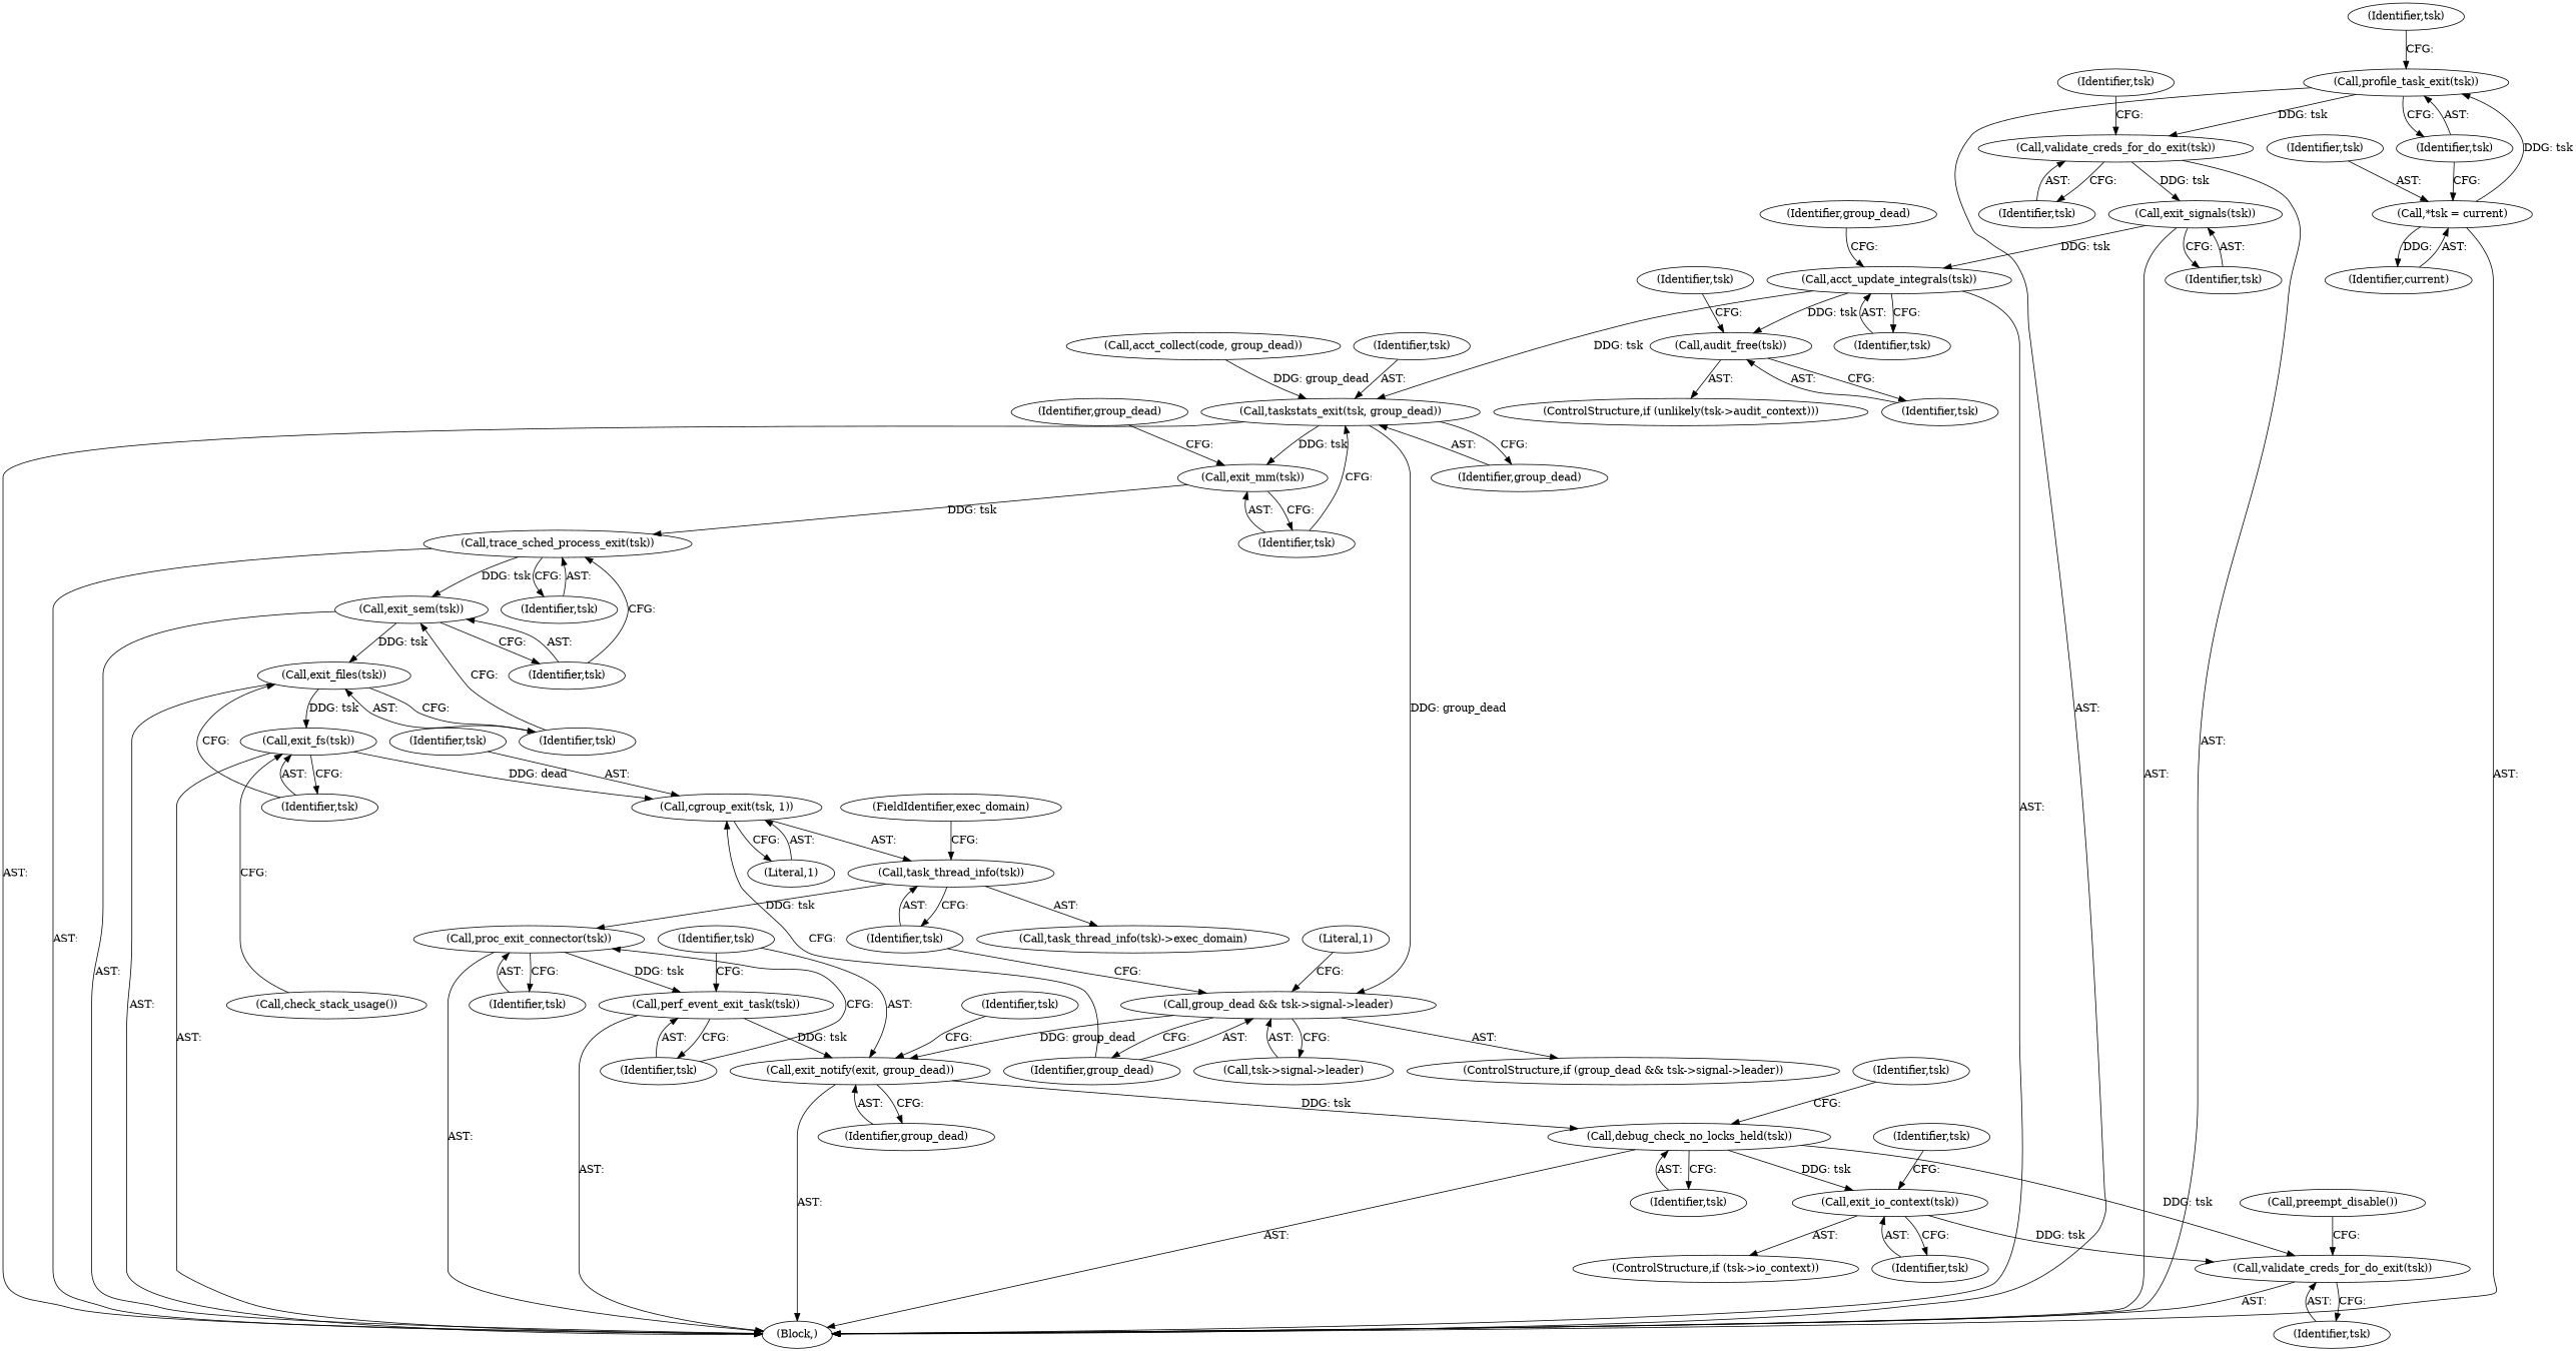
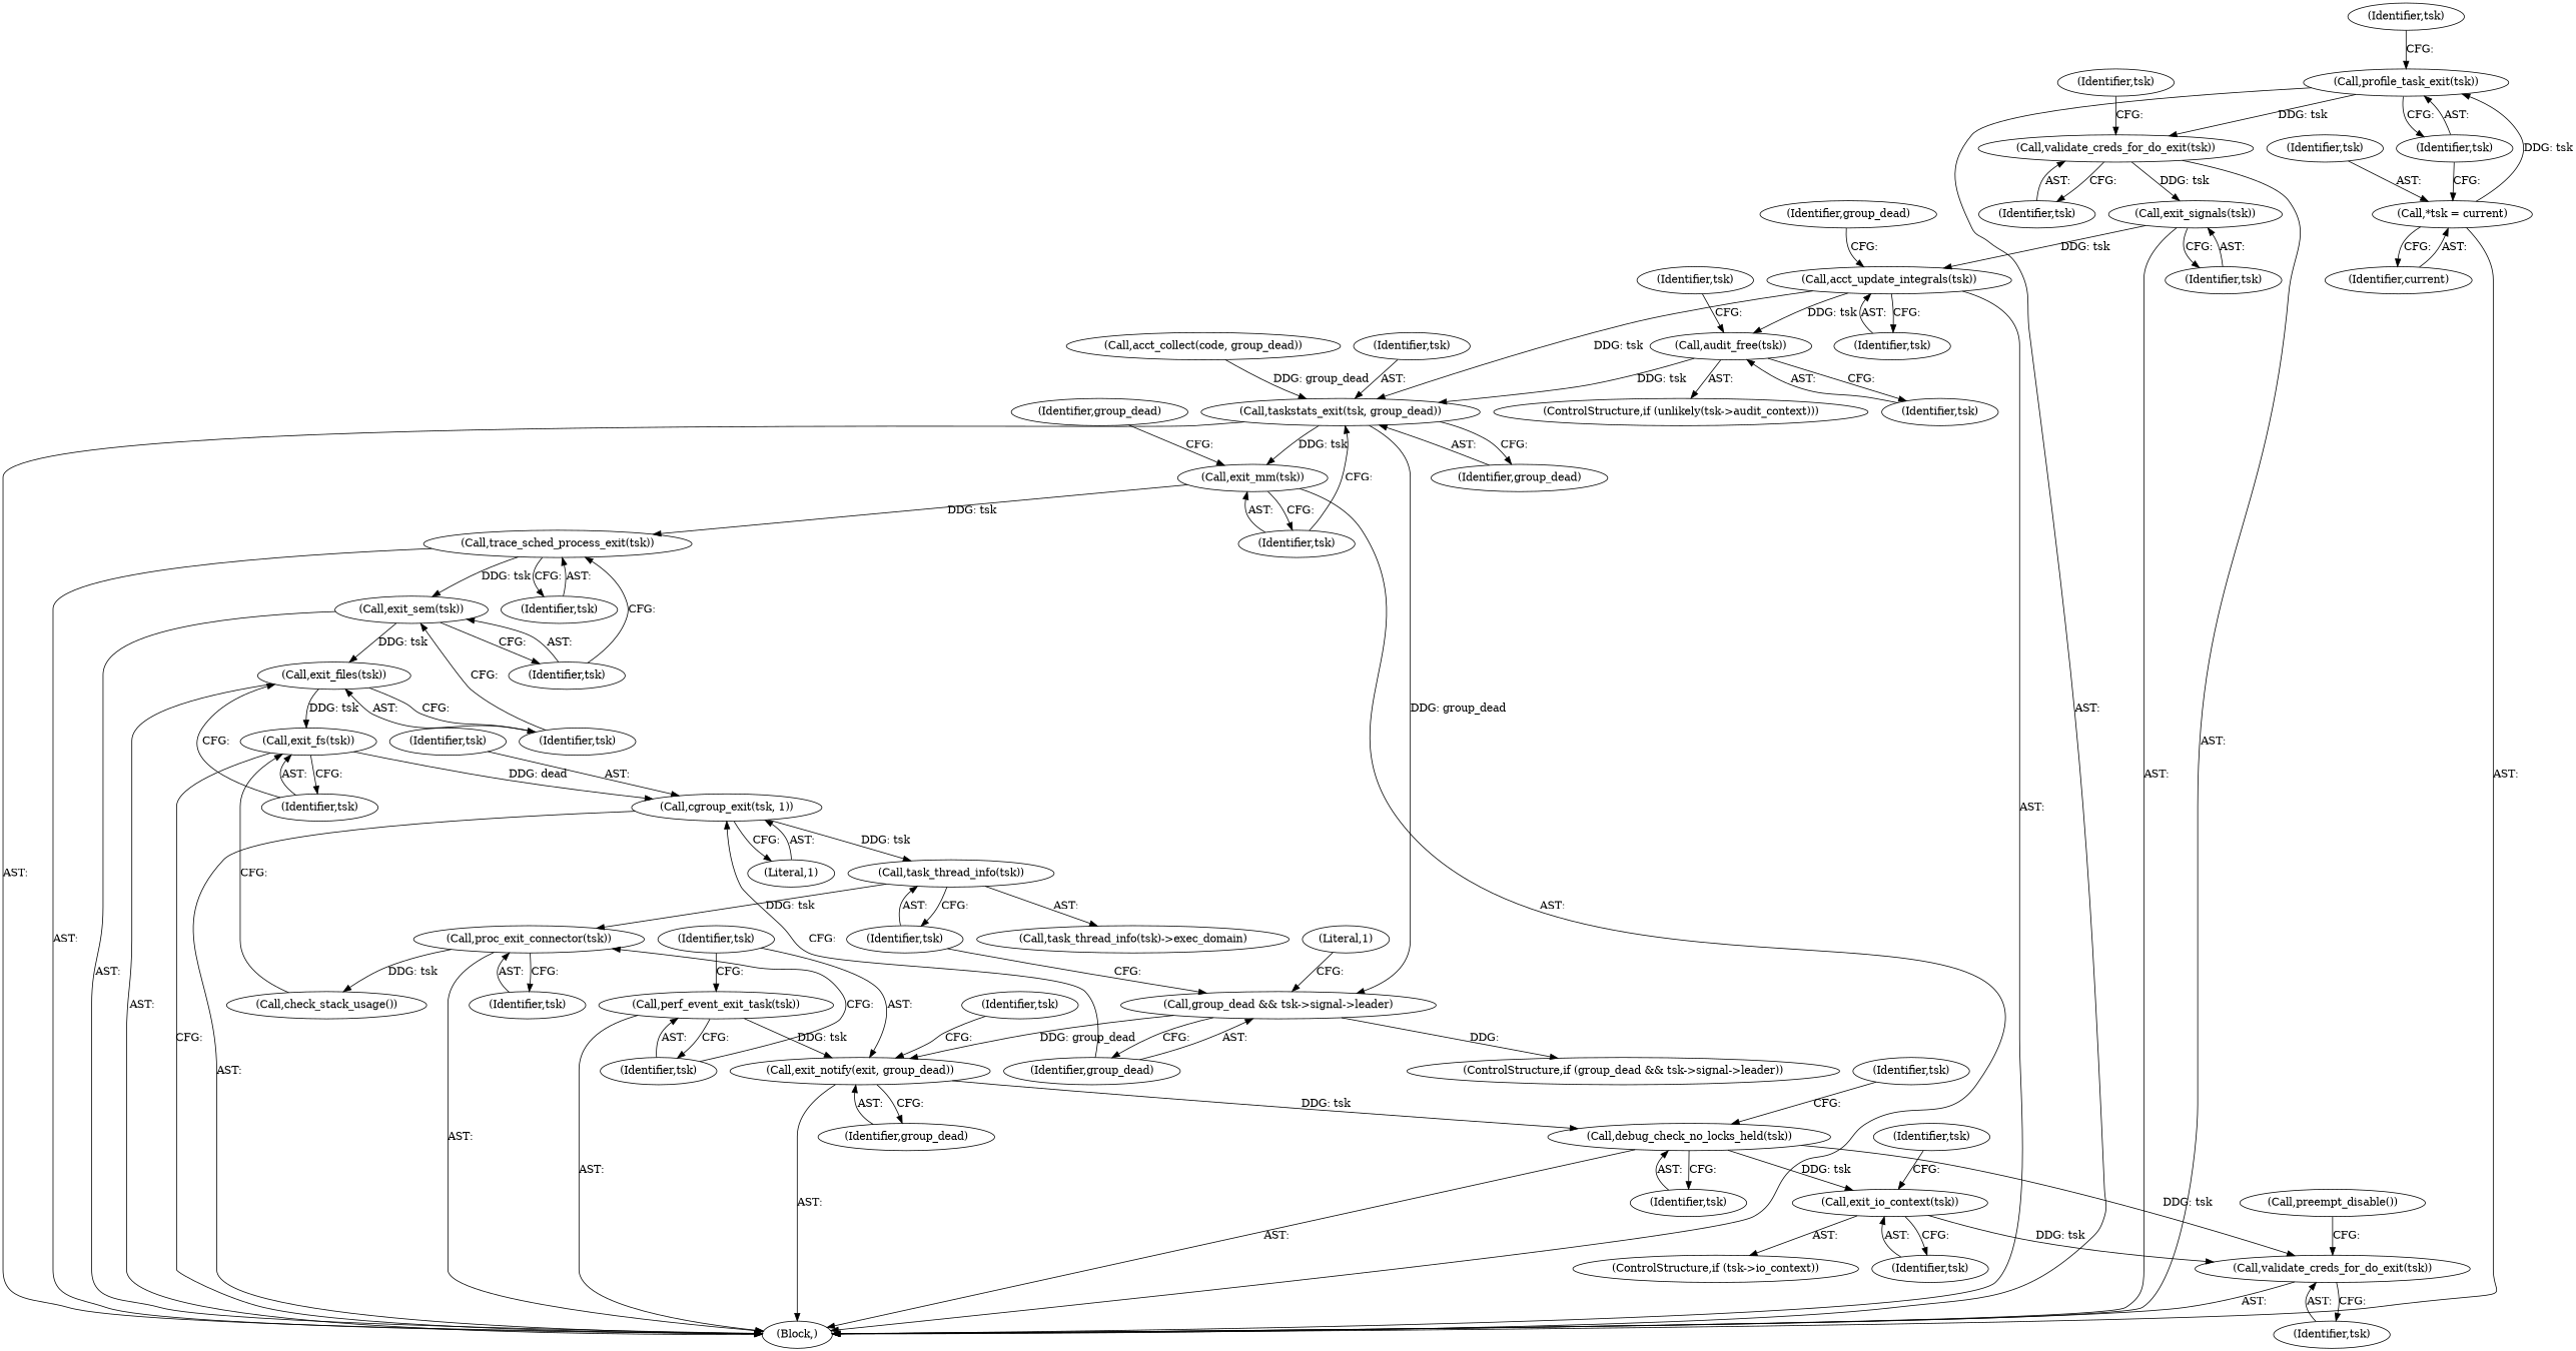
  digraph {
    n1 [label="(Call,audit_free(tsk))"]
    n2 [label="(Call,taskstats_exit(tsk, group_dead))"]
    n3 [label="(ControlStructure,if (unlikely(tsk->audit_context)))"]
    n4 [label="(Identifier,tsk)"]
    n5 [label="(Block,)"]
    n6 [label="(Call,exit_mm(tsk))"]
    n7 [label="(Call,group_dead && tsk->signal->leader)"]
    n8 [label="(Identifier,group_dead)"]
    n9 [label="(Call,acct_update_integrals(tsk))"]
    n10 [label="(Identifier,tsk)"]
    n11 [label="(Call,exit_signals(tsk))"]
    n12 [label="(Identifier,tsk)"]
    n13 [label="(Call,validate_creds_for_do_exit(tsk))"]
    n14 [label="(Identifier,tsk)"]
    n15 [label="(Call,profile_task_exit(tsk))"]
    n16 [label="(Identifier,tsk)"]
    n17 [label="(Call,*tsk = current)"]
    n18 [label="(Identifier,current)"]
    n19 [label="(Call,trace_sched_process_exit(tsk))"]
    n20 [label="(Identifier,tsk)"]
    n21 [label="(Call,exit_notify(exit, group_dead))"]
-   n22 [label="(Call,tsk->signal->leader)"]
    n23 [label="(Identifier,group_dead)"]
    n24 [label="(ControlStructure,if (group_dead && tsk->signal->leader))"]
    n25 [label="(Call,exit_sem(tsk))"]
    n26 [label="(Identifier,tsk)"]
    n27 [label="(Call,exit_files(tsk))"]
    n28 [label="(Identifier,tsk)"]
    n29 [label="(Call,exit_fs(tsk))"]
    n30 [label="(Identifier,tsk)"]
    n31 [label="(Call,cgroup_exit(tsk, 1))"]
    n32 [label="(Identifier,tsk)"]
    n33 [label="(Call,task_thread_info(tsk))"]
    n34 [label="(Literal,1)"]
    n35 [label="(Call,proc_exit_connector(tsk))"]
    n36 [label="(Call,task_thread_info(tsk)->exec_domain)"]
    n37 [label="(Identifier,tsk)"]
    n38 [label="(Call,perf_event_exit_task(tsk))"]
    n39 [label="(Identifier,tsk)"]
    n40 [label="(Identifier,tsk)"]
    n41 [label="(Call,debug_check_no_locks_held(tsk))"]
    n42 [label="(Identifier,group_dead)"]
    n43 [label="(Call,exit_io_context(tsk))"]
    n44 [label="(Call,validate_creds_for_do_exit(tsk))"]
    n45 [label="(Identifier,tsk)"]
    n46 [label="(ControlStructure,if (tsk->io_context))"]
    n47 [label="(Identifier,tsk)"]
    n48 [label="(Identifier,tsk)"]
    n49 [label="(Call,preempt_disable())"]
    n50 [label="(Identifier,tsk)"]
    n51 [label="(Identifier,group_dead)"]
    n52 [label="(Identifier,tsk)"]
    n53 [label="(Identifier,group_dead)"]
    n54 [label="(Identifier,tsk)"]
    n55 [label="(Call,acct_collect(code, group_dead))"]
    n56 [label="(Literal,1)"]
    n57 [label="(Identifier,tsk)"]
    n58 [label="(Identifier,tsk)"]
    n59 [label="(Identifier,tsk)"]
    n60 [label="(Identifier,tsk)"]
    n61 [label="(Call,check_stack_usage())"]
    n62 [label="(Identifier,tsk)"]
    n63 [label="(Identifier,tsk)"]
-   n64 [label="(FieldIdentifier,exec_domain)"]
    n65 [label="(Identifier,tsk)"]
+   n1 -> n2 [label="DDG: tsk"]
    n1 -> n3 [label="AST: "]
    n1 -> n4 [label="CFG: "]
    n2 -> n5 [label="AST: "]
    n2 -> n6 [label="DDG: tsk"]
    n2 -> n7 [label="DDG: group_dead"]
    n2 -> n8 [label="CFG: "]
    n4 -> n1 [label="AST: "]
+   n6 -> n5 [label="AST: "]
    n6 -> n19 [label="DDG: tsk"]
    n6 -> n20 [label="CFG: "]
    n7 -> n21 [label="DDG: group_dead"]
-   n7 -> n22 [label="CFG: "]
    n7 -> n23 [label="CFG: "]
-   n7 -> n24 [label="AST: "]
+   n7 -> n24 [label="DDG: "]
    n8 -> n2 [label="AST: "]
    n9 -> n1 [label="DDG: tsk"]
    n9 -> n2 [label="DDG: tsk"]
    n9 -> n5 [label="AST: "]
    n9 -> n10 [label="CFG: "]
    n10 -> n9 [label="AST: "]
    n11 -> n5 [label="AST: "]
    n11 -> n9 [label="DDG: tsk"]
    n11 -> n12 [label="CFG: "]
    n12 -> n11 [label="AST: "]
    n13 -> n5 [label="AST: "]
    n13 -> n11 [label="DDG: tsk"]
    n13 -> n14 [label="CFG: "]
    n14 -> n13 [label="AST: "]
    n15 -> n5 [label="AST: "]
    n15 -> n13 [label="DDG: tsk"]
    n15 -> n16 [label="CFG: "]
    n16 -> n15 [label="AST: "]
    n16 -> n17 [label="CFG: "]
    n17 -> n5 [label="AST: "]
    n17 -> n15 [label="DDG: tsk"]
-   n17 -> n18 [label="DDG: "]
+   n17 -> n18 [label="CFG: "]
    n18 -> n17 [label="AST: "]
    n19 -> n5 [label="AST: "]
    n19 -> n25 [label="DDG: tsk"]
    n19 -> n26 [label="CFG: "]
    n20 -> n2 [label="CFG: "]
    n20 -> n6 [label="AST: "]
    n21 -> n5 [label="AST: "]
    n21 -> n41 [label="DDG: tsk"]
    n21 -> n42 [label="CFG: "]
-   n22 -> n7 [label="AST: "]
    n23 -> n7 [label="AST: "]
    n23 -> n31 [label="CFG: "]
    n25 -> n5 [label="AST: "]
    n25 -> n27 [label="DDG: tsk"]
    n25 -> n28 [label="CFG: "]
    n26 -> n19 [label="AST: "]
    n27 -> n5 [label="AST: "]
    n27 -> n29 [label="DDG: tsk"]
    n27 -> n30 [label="CFG: "]
    n28 -> n19 [label="CFG: "]
    n28 -> n25 [label="AST: "]
-   n29 -> n5 [label="AST: "]
+   n29 -> n5 [label="CFG: "]
    n29 -> n31 [label="DDG: dead"]
    n29 -> n32 [label="CFG: "]
    n30 -> n25 [label="CFG: "]
    n30 -> n27 [label="AST: "]
-   n31 -> n33 [label="AST: "]
+   n31 -> n5 [label="AST: "]
+   n31 -> n33 [label="DDG: tsk"]
    n31 -> n34 [label="CFG: "]
    n32 -> n27 [label="CFG: "]
    n32 -> n29 [label="AST: "]
    n33 -> n35 [label="DDG: tsk"]
    n33 -> n36 [label="AST: "]
    n33 -> n37 [label="CFG: "]
    n34 -> n31 [label="AST: "]
    n35 -> n5 [label="AST: "]
-   n35 -> n38 [label="DDG: tsk"]
+   n35 -> n61 [label="DDG: tsk"]
    n35 -> n39 [label="CFG: "]
    n37 -> n7 [label="CFG: "]
    n37 -> n33 [label="AST: "]
    n38 -> n5 [label="AST: "]
    n38 -> n21 [label="DDG: tsk"]
    n38 -> n40 [label="CFG: "]
    n39 -> n35 [label="AST: "]
    n40 -> n35 [label="CFG: "]
    n40 -> n38 [label="AST: "]
    n41 -> n5 [label="AST: "]
    n41 -> n43 [label="DDG: tsk"]
    n41 -> n44 [label="DDG: tsk"]
    n41 -> n45 [label="CFG: "]
    n42 -> n21 [label="AST: "]
    n43 -> n44 [label="DDG: tsk"]
    n43 -> n46 [label="AST: "]
    n43 -> n47 [label="CFG: "]
    n44 -> n5 [label="AST: "]
    n44 -> n48 [label="CFG: "]
    n45 -> n41 [label="AST: "]
    n47 -> n43 [label="AST: "]
    n48 -> n44 [label="AST: "]
    n49 -> n44 [label="CFG: "]
    n50 -> n21 [label="AST: "]
    n50 -> n38 [label="CFG: "]
    n51 -> n6 [label="CFG: "]
    n52 -> n31 [label="AST: "]
    n53 -> n9 [label="CFG: "]
    n54 -> n15 [label="CFG: "]
    n55 -> n2 [label="DDG: group_dead"]
    n56 -> n7 [label="CFG: "]
    n57 -> n13 [label="CFG: "]
    n58 -> n21 [label="CFG: "]
    n59 -> n2 [label="AST: "]
    n60 -> n17 [label="AST: "]
    n61 -> n29 [label="CFG: "]
    n62 -> n41 [label="CFG: "]
    n63 -> n43 [label="CFG: "]
-   n64 -> n33 [label="CFG: "]
    n65 -> n1 [label="CFG: "]
  }
